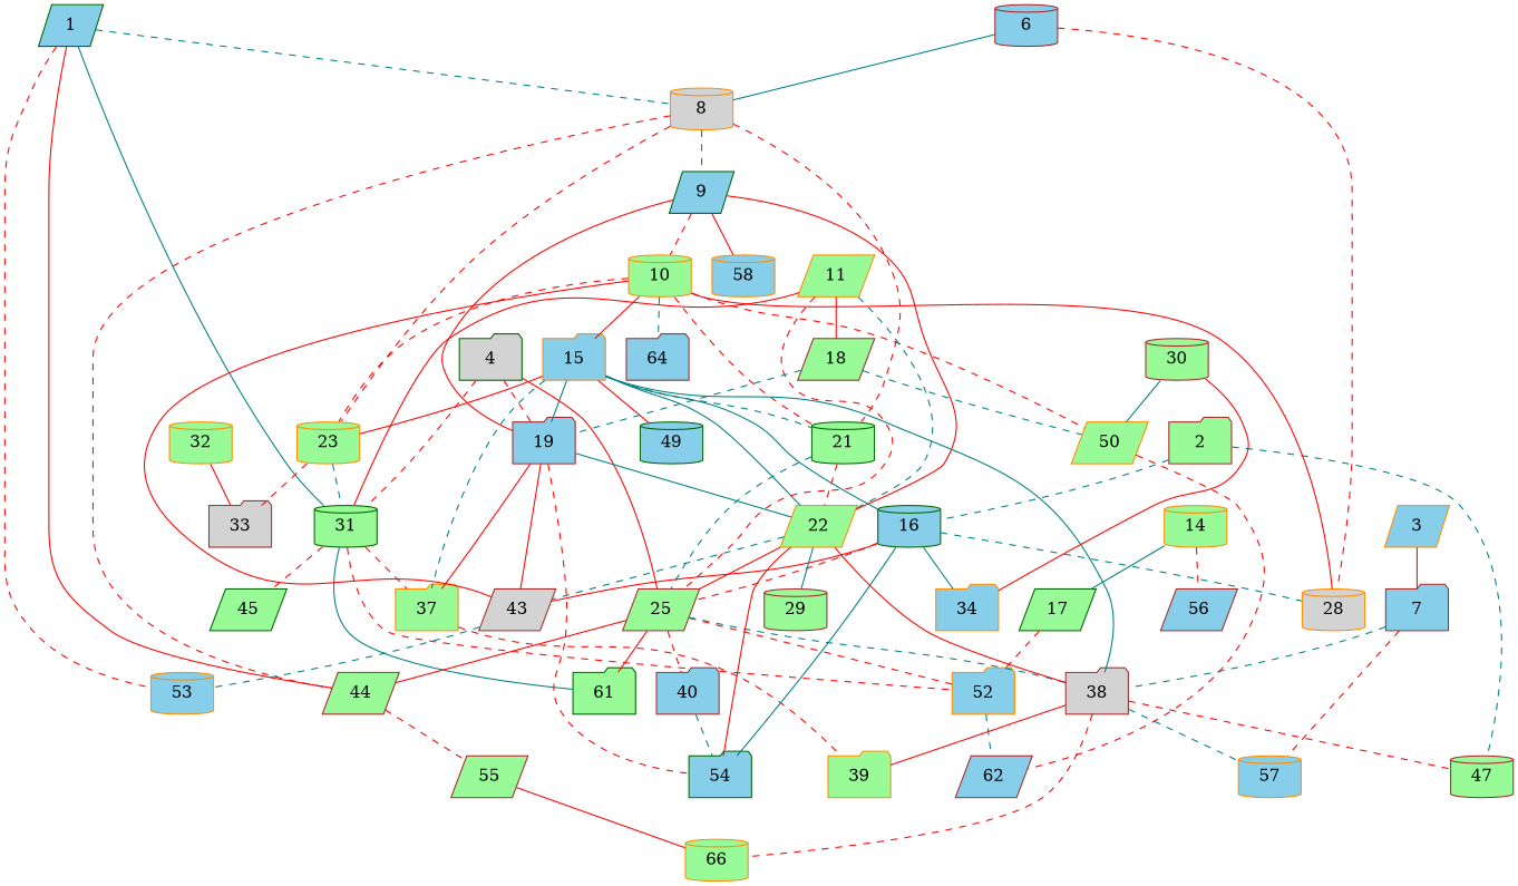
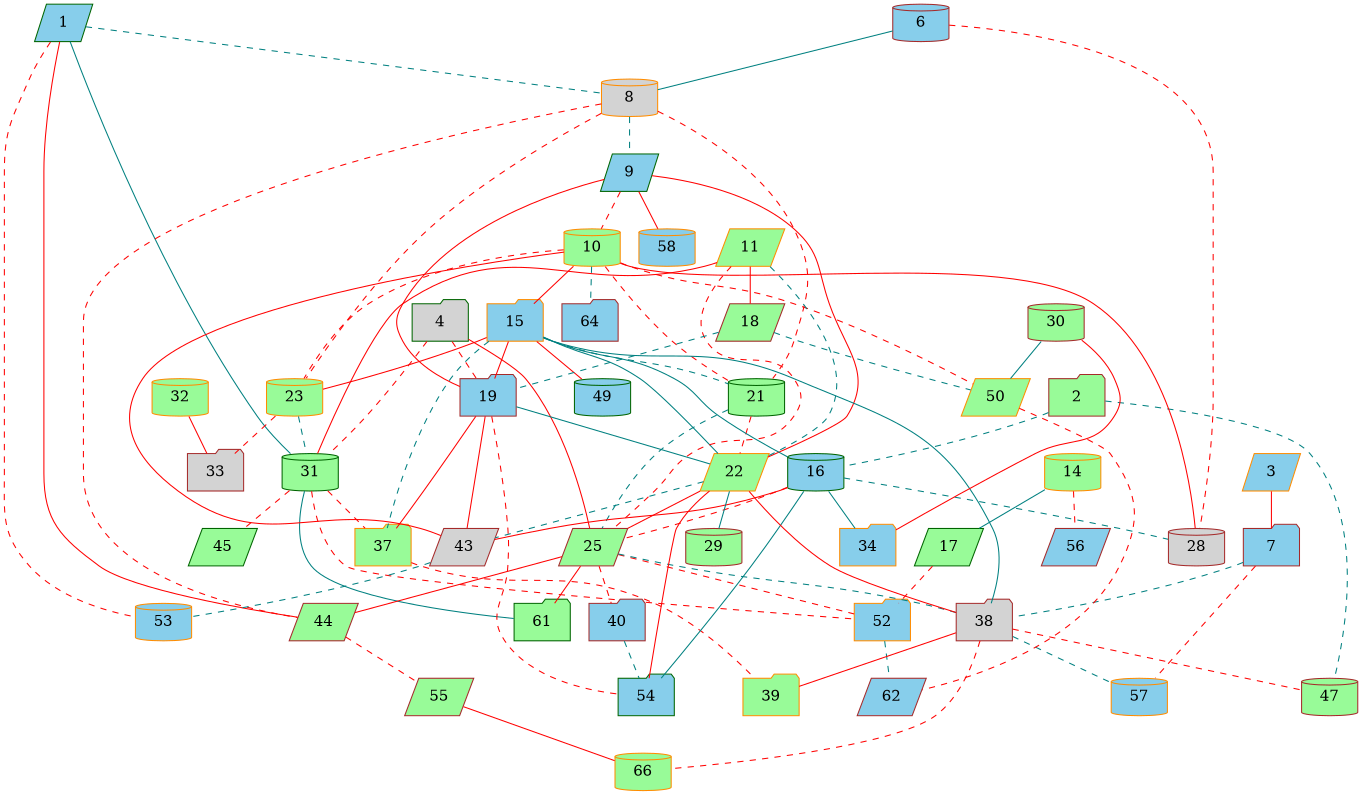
  graph {
    node [color=brown fillcolor=palegreen shape=cylinder style=filled]
    edge [color=red style=dashed weight=1.0]
    1 [color=darkgreen fillcolor=skyblue shape=parallelogram]
    8 [color=darkorange fillcolor=lightgrey]
    31 [color=darkgreen]
    44 [shape=parallelogram]
    53 [color=darkorange fillcolor=skyblue]
    9 [color=darkgreen fillcolor=skyblue shape=parallelogram]
    21 [color=darkgreen]
    23 [color=darkorange]
    37 [color=darkorange shape=folder]
    52 [color=darkorange fillcolor=skyblue shape=folder]
    45 [color=darkgreen shape=parallelogram]
    61 [color=darkgreen shape=folder]
    55 [shape=parallelogram]
    2 [shape=folder]
    16 [color=darkgreen fillcolor=skyblue]
    47
    25 [shape=parallelogram]
-   28 [color=darkorange fillcolor=lightgrey]
+   28 [fillcolor=lightgrey]
    43 [fillcolor=lightgrey shape=parallelogram]
    34 [color=darkorange fillcolor=skyblue shape=folder]
    54 [color=darkgreen fillcolor=skyblue shape=folder]
    3 [color=darkorange fillcolor=skyblue shape=parallelogram]
    7 [fillcolor=skyblue shape=folder]
    38 [fillcolor=lightgrey shape=folder]
    57 [color=darkorange fillcolor=skyblue]
    4 [color=darkgreen fillcolor=lightgrey shape=folder]
    19 [fillcolor=skyblue shape=folder]
    22 [color=darkorange shape=parallelogram]
    40 [fillcolor=skyblue shape=folder]
    6 [fillcolor=skyblue]
    39 [color=darkorange shape=folder]
    66 [color=darkorange]
    10 [color=darkorange]
    58 [color=darkorange fillcolor=skyblue]
    33 [fillcolor=lightgrey shape=folder]
    15 [color=darkorange fillcolor=skyblue shape=folder]
    50 [color=darkorange shape=parallelogram]
    64 [fillcolor=skyblue shape=folder]
    29
    49 [color=darkgreen fillcolor=skyblue]
    62 [fillcolor=skyblue shape=parallelogram]
    11 [color=darkorange shape=parallelogram]
    18 [shape=parallelogram]
    14 [color=darkorange]
    17 [color=darkgreen shape=parallelogram]
    56 [fillcolor=skyblue shape=parallelogram]
    30
    32 [color=darkorange]
    1 -- 8 [color=teal]
    1 -- 31 [color=teal style=solid]
    1 -- 44 [style=solid]
    1 -- 53
    8 -- 44
    8 -- 9 [color=teal]
    8 -- 21 [weight=2.0]
    8 -- 23
    31 -- 37
    31 -- 52
    31 -- 45
    31 -- 61 [color=teal style=solid]
    44 -- 55
    9 -- 19 [style=solid]
    9 -- 22 [style=solid]
    9 -- 10
    9 -- 58 [style=solid]
    21 -- 25 [color=teal weight=2.0]
    21 -- 22
    23 -- 31 [color=teal]
    23 -- 33
    37 -- 39
    52 -- 62 [color=teal]
    55 -- 66 [style=solid]
    2 -- 16 [color=teal]
    2 -- 47 [color=teal weight=2.0]
    16 -- 25
    16 -- 28 [color=teal]
    16 -- 43 [style=solid]
    16 -- 34 [color=teal style=solid]
    16 -- 54 [color=teal style=solid]
    25 -- 44 [style=solid]
    25 -- 52
    25 -- 61 [style=solid]
    25 -- 38 [color=teal]
    25 -- 40
    43 -- 53 [color=teal]
    3 -- 7 [style=solid]
    7 -- 38 [color=teal]
    7 -- 57
    38 -- 47
    38 -- 57 [color=teal]
    38 -- 39 [style=solid]
    38 -- 66
    4 -- 31
    4 -- 25 [style=solid]
    4 -- 19
    19 -- 37 [style=solid]
    19 -- 43 [style=solid]
    19 -- 54
    19 -- 22 [color=teal style=solid]
    22 -- 25 [style=solid]
    22 -- 43 [color=teal]
    22 -- 54 [style=solid]
    22 -- 38 [style=solid]
    22 -- 29 [color=teal style=solid]
    40 -- 54 [color=teal]
    6 -- 8 [color=teal style=solid]
    6 -- 28
    10 -- 21 [weight=2.0]
    10 -- 23
    10 -- 28 [style=solid]
    10 -- 43 [style=solid]
    10 -- 15 [style=solid]
    10 -- 50
    10 -- 64 [color=teal]
    15 -- 21 [color=teal]
    15 -- 23 [style=solid]
    15 -- 37 [color=teal]
    15 -- 16 [color=teal style=solid]
    15 -- 38 [color=teal style=solid]
-   15 -- 19 [color=teal style=solid]
+   15 -- 19 [style=solid]
    15 -- 22 [color=teal style=solid]
    15 -- 49 [style=solid]
    50 -- 62
    11 -- 31 [style=solid]
    11 -- 25
    11 -- 22 [color=teal]
    11 -- 18 [style=solid weight=2.0]
    18 -- 19 [color=teal]
    18 -- 50 [color=teal]
    14 -- 17 [color=teal style=solid]
    14 -- 56
    17 -- 52
    30 -- 34 [style=solid]
    30 -- 50 [color=teal style=solid]
    32 -- 33 [style=solid]
  }
